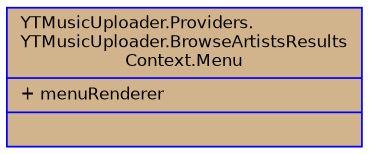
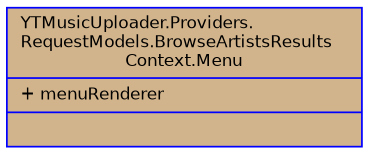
  digraph {
-   n1 [color=blue fillcolor=tan fontcolor=black fontname=Helvetica fontsize=10 height=0.2 label="{YTMusicUploader.Providers.\lYTMusicUploader.BrowseArtistsResults\lContext.Menu\n|+ menuRenderer\l|}" shape=record style=filled width=0.4]
+   n1 [color=blue fillcolor=tan fontcolor=black fontname=Helvetica fontsize=10 height=0.2 label="{YTMusicUploader.Providers.\lRequestModels.BrowseArtistsResults\lContext.Menu\n|+ menuRenderer\l|}" shape=record style=filled width=0.4]
  }
